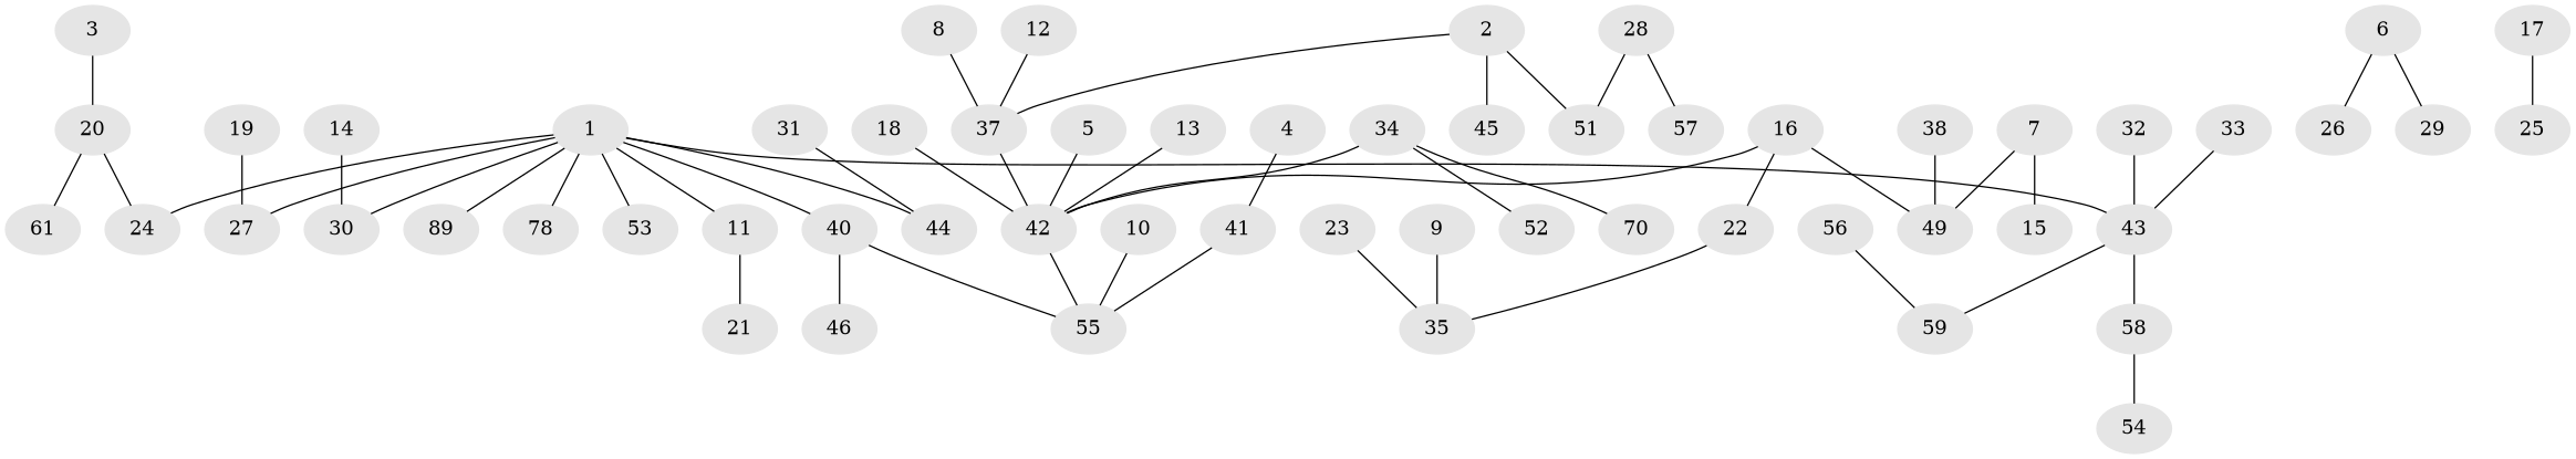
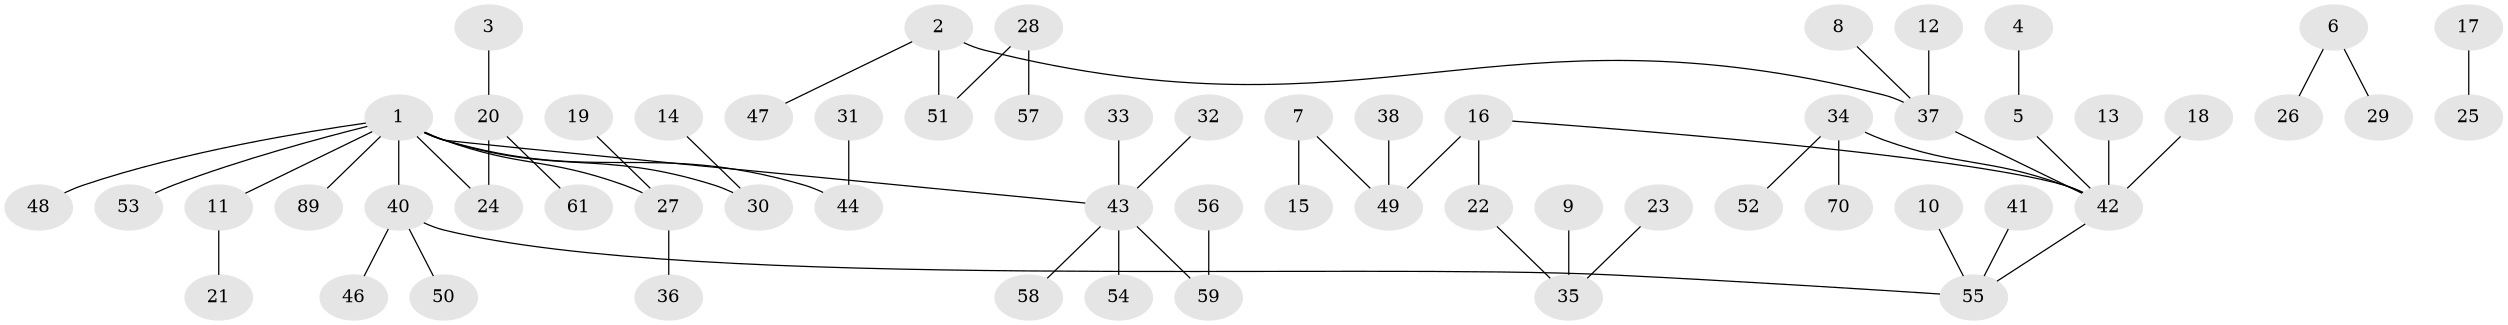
  graph {
    node [color=gray90 style=filled]
    edge [weight=1.0]
    1
    11
    24
    27
    30
    n6 [label=89]
    40
    43
    44
-   48 [label=78]
+   48
    53
    21
+   36
    55
    46
+   50
    54
    58
    59
    2
    37
-   45
+   45 [label=47]
    51
    42
    3
    20
    61
    4
    5
    6
    26
    29
    7
    15
    49
    8
    9
    35
    10
    12
    13
    14
    16
    22
    17
    25
    18
    19
    23
    28
    57
    31
    32
    33
    34
    52
    n57 [label=70]
    38
    41
    56
    1 -- 11
    1 -- 24
    1 -- 27
    1 -- 30
    1 -- n6
    1 -- 40
    1 -- 43
    1 -- 44
    1 -- 48
    1 -- 53
    11 -- 21
+   27 -- 36
    40 -- 55
    40 -- 46
-   58 -- 54
+   40 -- 50
+   43 -- 54
    43 -- 58
    43 -- 59
    2 -- 37
    2 -- 45
    2 -- 51
    37 -- 42
    42 -- 55
    3 -- 20
    20 -- 24
    20 -- 61
-   4 -- 41
+   4 -- 5
    5 -- 42
    6 -- 26
    6 -- 29
    7 -- 15
    7 -- 49
    8 -- 37
    9 -- 35
    10 -- 55
    12 -- 37
    13 -- 42
    14 -- 30
    16 -- 42
    16 -- 49
    16 -- 22
    22 -- 35
    17 -- 25
    18 -- 42
    19 -- 27
    23 -- 35
    28 -- 51
    28 -- 57
    31 -- 44
    32 -- 43
    33 -- 43
    34 -- 42
    34 -- 52
    34 -- n57
    38 -- 49
    41 -- 55
    56 -- 59
  }
